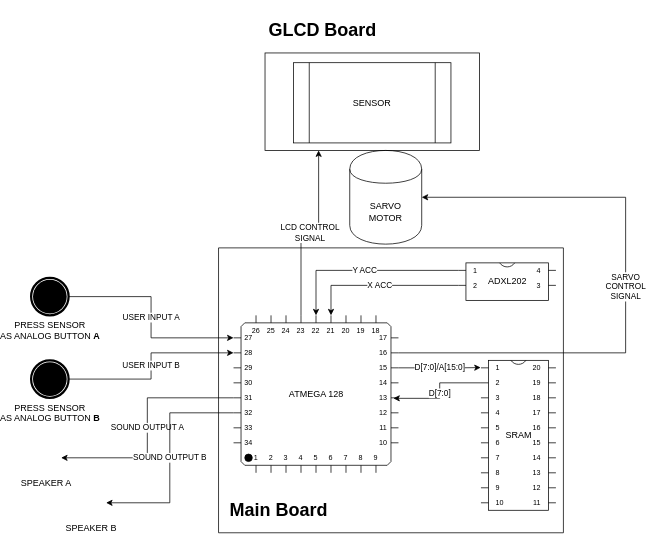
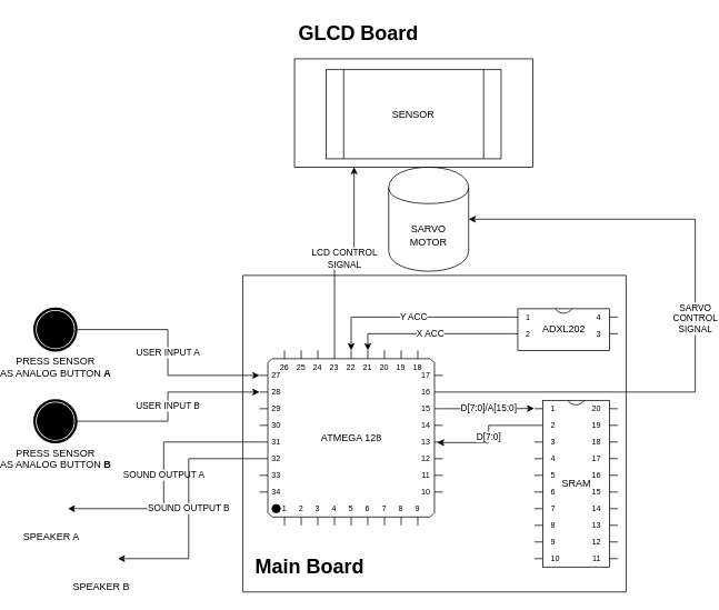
  <mxCell id="0" />
  <mxCell id="1" parent="0" />
  <mxCell id="2" value="" style="verticalLabelPosition=bottom;verticalAlign=top;html=1;shape=mxgraph.basic.rect;fillColor=none;fillColor2=none;strokeColor=#000000;strokeWidth=1;size=20;indent=5;" vertex="1" parent="1"><mxGeometry x="270" y="330" width="460" height="380" as="geometry" /></mxCell>
  <mxCell id="3" value="D[7:0]/A[15:0]&lt;br&gt;" style="edgeStyle=orthogonalEdgeStyle;rounded=0;orthogonalLoop=1;jettySize=auto;html=1;exitX=1;exitY=0;exitDx=0;exitDy=70;exitPerimeter=0;entryX=0;entryY=0;entryDx=0;entryDy=10;entryPerimeter=0;" edge="1" parent="1" source="8"><mxGeometry relative="1" as="geometry"><mxPoint x="559.667" y="489.667" as="sourcePoint" /><mxPoint x="619.667" y="489.667" as="targetPoint" /><Array as="points"><mxPoint x="590" y="490" /><mxPoint x="590" y="490" /></Array></mxGeometry></mxCell>
  <mxCell id="4" value="LCD CONTROL&lt;br&gt;SIGNAL&lt;br&gt;" style="edgeStyle=orthogonalEdgeStyle;rounded=0;orthogonalLoop=1;jettySize=auto;html=1;exitX=0;exitY=0;exitDx=90;exitDy=0;exitPerimeter=0;entryX=0.25;entryY=1;entryDx=0;entryDy=0;" edge="1" parent="1" source="8" target="10"><mxGeometry relative="1" as="geometry" /></mxCell>
  <mxCell id="5" value="SOUND OUTPUT A" style="edgeStyle=orthogonalEdgeStyle;rounded=0;orthogonalLoop=1;jettySize=auto;html=1;exitX=0;exitY=0;exitDx=0;exitDy=110;exitPerimeter=0;entryX=1;entryY=0.5;entryDx=0;entryDy=0;" edge="1" parent="1" source="8" target="22"><mxGeometry relative="1" as="geometry" /></mxCell>
  <mxCell id="6" value="SOUND OUTPUT B" style="edgeStyle=orthogonalEdgeStyle;rounded=0;orthogonalLoop=1;jettySize=auto;html=1;exitX=0;exitY=0;exitDx=0;exitDy=130;exitPerimeter=0;entryX=1;entryY=0.5;entryDx=0;entryDy=0;" edge="1" parent="1" source="8" target="23"><mxGeometry relative="1" as="geometry" /></mxCell>
  <mxCell id="7" value="SARVO&lt;br&gt;CONTROL&lt;br&gt;SIGNAL&lt;br&gt;" style="edgeStyle=orthogonalEdgeStyle;rounded=0;orthogonalLoop=1;jettySize=auto;html=1;exitX=1;exitY=0;exitDx=0;exitDy=50;exitPerimeter=0;entryX=1;entryY=0.5;entryDx=0;entryDy=0;" edge="1" parent="1" source="8" target="24"><mxGeometry relative="1" as="geometry"><Array as="points"><mxPoint x="813" y="470" /><mxPoint x="813" y="263" /></Array></mxGeometry></mxCell>
  <mxCell id="8" value="ATMEGA 128&lt;br&gt;" style="shadow=0;dashed=0;align=center;fillColor=#ffffff;html=1;strokeWidth=1;shape=mxgraph.electrical.logic_gates.qfp_ic;" vertex="1" parent="1"><mxGeometry x="290" y="420" width="220" height="210" as="geometry" /></mxCell>
  <mxCell id="9" value="&lt;h1&gt;Main Board&lt;/h1&gt;" style="text;html=1;strokeColor=none;fillColor=none;spacing=5;spacingTop=-20;whiteSpace=wrap;overflow=hidden;rounded=0;" vertex="1" parent="1"><mxGeometry x="280" y="660" width="190" height="40" as="geometry" /></mxCell>
  <mxCell id="10" value="" style="rounded=0;whiteSpace=wrap;html=1;fillColor=none;" vertex="1" parent="1"><mxGeometry x="332" y="70" width="286" height="130" as="geometry" /></mxCell>
  <mxCell id="11" value="&lt;h1&gt;GLCD Board&lt;/h1&gt;" style="text;html=1;strokeColor=none;fillColor=none;spacing=5;spacingTop=-20;whiteSpace=wrap;overflow=hidden;rounded=0;" vertex="1" parent="1"><mxGeometry x="332" y="20" width="190" height="40" as="geometry" /></mxCell>
  <mxCell id="12" value="SENSOR" style="shape=process;whiteSpace=wrap;html=1;backgroundOutline=1;fillColor=none;" vertex="1" parent="1"><mxGeometry x="370" y="83" width="210" height="107" as="geometry" /></mxCell>
  <mxCell id="13" value="X ACC" style="edgeStyle=orthogonalEdgeStyle;rounded=0;orthogonalLoop=1;jettySize=auto;html=1;exitX=0;exitY=0;exitDx=0;exitDy=30;exitPerimeter=0;entryX=0;entryY=0;entryDx=130;entryDy=0;entryPerimeter=0;" edge="1" parent="1" source="15" target="8"><mxGeometry relative="1" as="geometry" /></mxCell>
  <mxCell id="14" value="Y ACC&lt;br&gt;" style="edgeStyle=orthogonalEdgeStyle;rounded=0;orthogonalLoop=1;jettySize=auto;html=1;exitX=0;exitY=0;exitDx=0;exitDy=10;exitPerimeter=0;entryX=0;entryY=0;entryDx=110;entryDy=0;entryPerimeter=0;" edge="1" parent="1" source="15" target="8"><mxGeometry relative="1" as="geometry" /></mxCell>
- <mxCell id="15" value="ADXL202&lt;br&gt;" style="shadow=0;dashed=0;align=center;fillColor=#ffffff;html=1;strokeWidth=1;shape=mxgraph.electrical.logic_gates.dual_inline_ic;" vertex="1" parent="1"><mxGeometry x="590" y="350" width="130" height="50" as="geometry" /></mxCell>
+ <mxCell id="15" value="ADXL202&lt;br&gt;" style="shadow=0;dashed=0;align=center;fillColor=#ffffff;html=1;strokeWidth=1;shape=mxgraph.electrical.logic_gates.dual_inline_ic;" vertex="1" parent="1"><mxGeometry x="590" y="370" width="130" height="50" as="geometry" /></mxCell>
  <mxCell id="16" value="D[7:0]" style="edgeStyle=orthogonalEdgeStyle;rounded=0;orthogonalLoop=1;jettySize=auto;html=1;exitX=0;exitY=0;exitDx=0;exitDy=30;exitPerimeter=0;entryX=0.969;entryY=0.527;entryDx=0;entryDy=0;entryPerimeter=0;" edge="1" parent="1" source="17" target="8"><mxGeometry relative="1" as="geometry" /></mxCell>
  <mxCell id="17" value="SRAM" style="shadow=0;dashed=0;align=center;fillColor=#ffffff;html=1;strokeWidth=1;shape=mxgraph.electrical.logic_gates.dual_inline_ic;" vertex="1" parent="1"><mxGeometry x="620" y="480" width="100" height="200" as="geometry" /></mxCell>
  <mxCell id="18" value="USER INPUT A" style="edgeStyle=orthogonalEdgeStyle;rounded=0;orthogonalLoop=1;jettySize=auto;html=1;entryX=0;entryY=0;entryDx=0;entryDy=30;entryPerimeter=0;exitX=1;exitY=0.5;exitDx=0;exitDy=0;" edge="1" parent="1" source="19" target="8"><mxGeometry relative="1" as="geometry"><Array as="points"><mxPoint x="180" y="395" /><mxPoint x="180" y="450" /></Array></mxGeometry></mxCell>
  <mxCell id="19" value="PRESS SENSOR&lt;br&gt;AS ANALOG BUTTON &lt;b&gt;A&lt;/b&gt;&lt;br&gt;" style="shape=mxgraph.bpmn.shape;html=1;verticalLabelPosition=bottom;labelBackgroundColor=#ffffff;verticalAlign=top;align=center;perimeter=ellipsePerimeter;outlineConnect=0;outline=end;symbol=terminate;fillColor=none;" vertex="1" parent="1"><mxGeometry x="20" y="370" width="50" height="50" as="geometry" /></mxCell>
  <mxCell id="20" value="USER INPUT B" style="edgeStyle=orthogonalEdgeStyle;rounded=0;orthogonalLoop=1;jettySize=auto;html=1;exitX=1;exitY=0.5;exitDx=0;exitDy=0;entryX=0;entryY=0;entryDx=0;entryDy=50;entryPerimeter=0;" edge="1" parent="1" source="21" target="8"><mxGeometry relative="1" as="geometry" /></mxCell>
  <mxCell id="21" value="PRESS SENSOR&lt;br&gt;AS ANALOG BUTTON &lt;b&gt;B&lt;/b&gt;&lt;br&gt;" style="shape=mxgraph.bpmn.shape;html=1;verticalLabelPosition=bottom;labelBackgroundColor=#ffffff;verticalAlign=top;align=center;perimeter=ellipsePerimeter;outlineConnect=0;outline=end;symbol=terminate;fillColor=none;" vertex="1" parent="1"><mxGeometry x="20" y="480" width="50" height="50" as="geometry" /></mxCell>
  <mxCell id="22" value="SPEAKER A" style="shape=image;html=1;verticalAlign=top;verticalLabelPosition=bottom;labelBackgroundColor=#ffffff;imageAspect=0;aspect=fixed;image=https://cdn0.iconfinder.com/data/icons/iconsweets2/40/speak_yell_blog_advertising.png;fillColor=none;direction=east;resizeWidth=0;" vertex="1" parent="1"><mxGeometry x="20" y="590" width="40" height="40" as="geometry" /></mxCell>
  <mxCell id="23" value="SPEAKER B&lt;br&gt;" style="shape=image;html=1;verticalAlign=top;verticalLabelPosition=bottom;labelBackgroundColor=#ffffff;imageAspect=0;aspect=fixed;image=https://cdn0.iconfinder.com/data/icons/iconsweets2/40/speak_yell_blog_advertising.png;fillColor=none;direction=east;resizeWidth=0;" vertex="1" parent="1"><mxGeometry x="80" y="650" width="40" height="40" as="geometry" /></mxCell>
  <mxCell id="24" value="SARVO&lt;br&gt;MOTOR&lt;br&gt;" style="shape=cylinder;whiteSpace=wrap;html=1;boundedLbl=1;backgroundOutline=1;fillColor=none;" vertex="1" parent="1"><mxGeometry x="445" y="200" width="96" height="125" as="geometry" /></mxCell>
